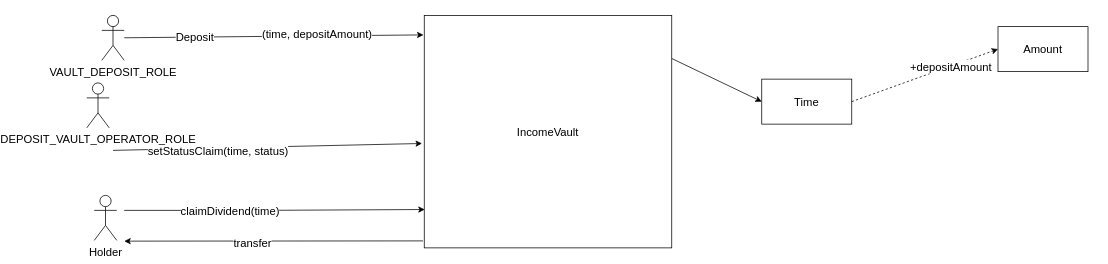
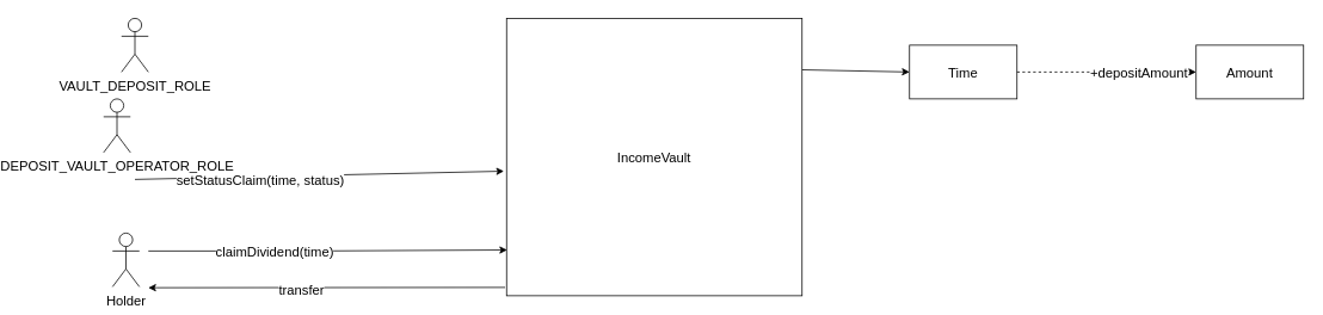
  <mxCell id="0" />
  <mxCell id="1" parent="0" />
- <mxCell id="2" value="Deposit" style="endArrow=classic;html=1;rounded=0;entryX=-0.003;entryY=0.084;entryDx=0;entryDy=0;startArrow=none;entryPerimeter=0;fontSize=15;" parent="1" source="13" target="15" edge="1"><mxGeometry x="-0.529" width="50" height="50" relative="1" as="geometry"><mxPoint x="70" y="30" as="sourcePoint" /><mxPoint x="410" y="10" as="targetPoint" /><mxPoint as="offset" /></mxGeometry></mxCell>
- <mxCell id="3" value="(time, depositAmount)" style="edgeLabel;html=1;align=center;verticalAlign=middle;resizable=0;points=[];fontSize=15;" parent="2" vertex="1" connectable="0"><mxGeometry x="0.263" y="3" relative="1" as="geometry"><mxPoint x="5" as="offset" /></mxGeometry></mxCell>
- <mxCell id="4" value="Time" style="rounded=0;whiteSpace=wrap;html=1;fontSize=15;" parent="1" vertex="1"><mxGeometry x="920" y="105" width="120" height="60" as="geometry" /></mxCell>
- <mxCell id="5" value="Amount" style="rounded=0;whiteSpace=wrap;html=1;fontSize=15;" parent="1" vertex="1"><mxGeometry x="1235" y="35" width="120" height="60" as="geometry" /></mxCell>
+ <mxCell id="4" value="Time" style="rounded=0;whiteSpace=wrap;html=1;fontSize=15;" parent="1" vertex="1"><mxGeometry x="920" y="50" width="120" height="60" as="geometry" /></mxCell>
+ <mxCell id="5" value="Amount" style="rounded=0;whiteSpace=wrap;html=1;fontSize=15;" parent="1" vertex="1"><mxGeometry x="1240" y="50" width="120" height="60" as="geometry" /></mxCell>
  <mxCell id="6" value="" style="endArrow=classic;html=1;rounded=0;exitX=1;exitY=0;exitDx=0;exitDy=27.5;exitPerimeter=0;entryX=0;entryY=0.5;entryDx=0;entryDy=0;fontSize=15;" parent="1" target="4" edge="1"><mxGeometry width="50" height="50" relative="1" as="geometry"><mxPoint x="800" y="77.5" as="sourcePoint" /><mxPoint x="870" y="70" as="targetPoint" /></mxGeometry></mxCell>
  <mxCell id="7" value="" style="endArrow=classic;html=1;rounded=0;exitX=1;exitY=0.5;exitDx=0;exitDy=0;entryX=0;entryY=0.5;entryDx=0;entryDy=0;fontSize=15;dashed=1;" parent="1" source="4" target="5" edge="1"><mxGeometry width="50" height="50" relative="1" as="geometry"><mxPoint x="1040" y="100" as="sourcePoint" /><mxPoint x="1090" y="50" as="targetPoint" /></mxGeometry></mxCell>
  <mxCell id="8" value="+depositAmount" style="edgeLabel;html=1;align=center;verticalAlign=middle;resizable=0;points=[];fontSize=15;" parent="7" vertex="1" connectable="0"><mxGeometry x="0.35" relative="1" as="geometry"><mxPoint as="offset" /></mxGeometry></mxCell>
  <mxCell id="9" value="" style="endArrow=classic;html=1;rounded=0;entryX=-0.009;entryY=0.551;entryDx=0;entryDy=0;entryPerimeter=0;fontSize=15;" parent="1" target="15" edge="1"><mxGeometry width="50" height="50" relative="1" as="geometry"><mxPoint x="55" y="200" as="sourcePoint" /><mxPoint x="410" y="165" as="targetPoint" /></mxGeometry></mxCell>
  <mxCell id="10" value="setStatusClaim(time, status)" style="edgeLabel;html=1;align=center;verticalAlign=middle;resizable=0;points=[];fontSize=15;" parent="9" vertex="1" connectable="0"><mxGeometry x="-0.325" y="-3" relative="1" as="geometry"><mxPoint as="offset" /></mxGeometry></mxCell>
  <mxCell id="11" value="" style="endArrow=classic;html=1;rounded=0;entryX=0.002;entryY=0.835;entryDx=0;entryDy=0;entryPerimeter=0;fontSize=15;" parent="1" target="15" edge="1"><mxGeometry x="0.099" y="20" width="50" height="50" relative="1" as="geometry"><mxPoint x="70" y="280" as="sourcePoint" /><mxPoint x="409.1" y="280.01" as="targetPoint" /><Array as="points"><mxPoint x="250" y="280" /></Array><mxPoint as="offset" /></mxGeometry></mxCell>
  <mxCell id="12" value="claimDividend(time)" style="edgeLabel;html=1;align=center;verticalAlign=middle;resizable=0;points=[];fontSize=15;" parent="11" vertex="1" connectable="0"><mxGeometry x="-0.113" y="1" relative="1" as="geometry"><mxPoint x="-38" as="offset" /></mxGeometry></mxCell>
  <mxCell id="13" value="VAULT_DEPOSIT_ROLE" style="shape=umlActor;verticalLabelPosition=bottom;verticalAlign=top;html=1;outlineConnect=0;fontSize=15;" parent="1" vertex="1"><mxGeometry x="40" y="20" width="30" height="60" as="geometry" /></mxCell>
  <mxCell id="14" value="Holder" style="shape=umlActor;verticalLabelPosition=bottom;verticalAlign=top;html=1;outlineConnect=0;fontSize=15;" parent="1" vertex="1"><mxGeometry x="30" y="260" width="30" height="60" as="geometry" /></mxCell>
  <mxCell id="15" value="IncomeVault" style="rounded=0;whiteSpace=wrap;html=1;fontSize=15;" parent="1" vertex="1"><mxGeometry x="470" y="20" width="330" height="310" as="geometry" /></mxCell>
  <mxCell id="16" value="" style="endArrow=classic;html=1;rounded=0;exitX=-0.005;exitY=0.97;exitDx=0;exitDy=0;exitPerimeter=0;fontSize=15;" parent="1" source="15" edge="1"><mxGeometry width="50" height="50" relative="1" as="geometry"><mxPoint x="180" y="360" as="sourcePoint" /><mxPoint x="70" y="321" as="targetPoint" /><Array as="points"><mxPoint x="80" y="321" /><mxPoint x="70" y="321" /></Array></mxGeometry></mxCell>
  <mxCell id="17" value="transfer" style="edgeLabel;html=1;align=center;verticalAlign=middle;resizable=0;points=[];fontSize=15;" parent="16" vertex="1" connectable="0"><mxGeometry x="0.147" y="2" relative="1" as="geometry"><mxPoint as="offset" /></mxGeometry></mxCell>
  <mxCell id="18" value="DEPOSIT_VAULT_OPERATOR_ROLE" style="shape=umlActor;verticalLabelPosition=bottom;verticalAlign=top;html=1;outlineConnect=0;fontSize=15;" parent="1" vertex="1"><mxGeometry x="20" y="110" width="30" height="60" as="geometry" /></mxCell>
